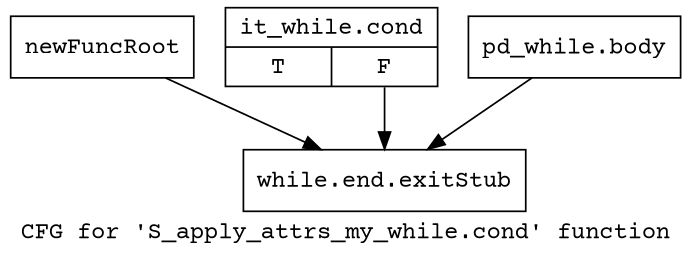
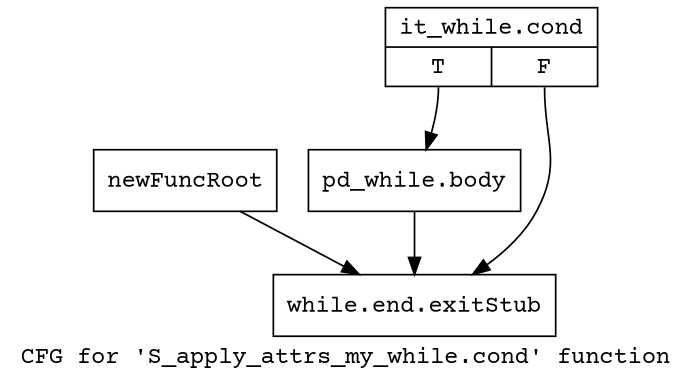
  digraph {
    fontname="Courier Prime"
    label="CFG for 'S_apply_attrs_my_while.cond' function"
    node [fontname="Courier Prime" shape=record]
    edge [fontname="Courier Prime"]
    n1 [label="{newFuncRoot}"]
    n2 [label="{while.end.exitStub}"]
    n3 [label="{it_while.cond|{<s0>T|<s1>F}}"]
    n4 [label="{pd_while.body}"]
    n1 -> n2
    n3 -> n2 [tailport=s1]
+   n3 -> n4 [tailport=s0]
    n4 -> n2
  }
